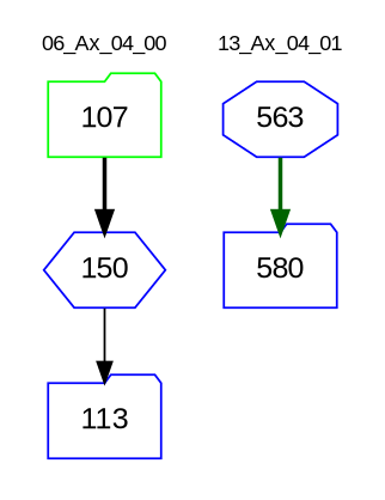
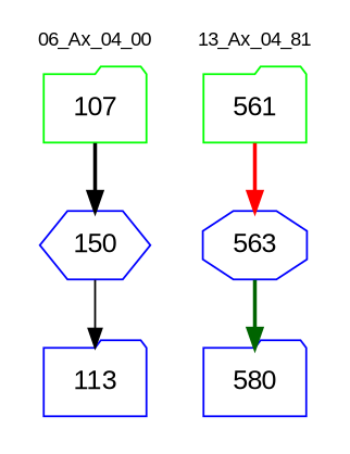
  digraph {
    fontname="Liberation Sans"
    node [color=blue fontname="Liberation Sans" shape=folder]
    edge [color=black fontname="Liberation Sans" style=bold]
    n1 [color=green label=107]
    n2 [label=150 shape=hexagon]
    n3 [label=113]
+   n4 [color=green label=561]
    n5 [label=563 shape=octagon]
    n6 [label=580]
    subgraph cluster_1 {
      color=white
      fontsize=10
      label="06_Ax_04_00"
      n1
      n2
      n3
    }
    subgraph cluster_2 {
      color=white
      fontsize=10
-     label="13_Ax_04_01"
+     label="13_Ax_04_81"
+     n4
      n5
      n6
    }
    n1 -> n2
    n2 -> n3 [style=solid]
+   n4 -> n5 [color=red]
    n5 -> n6 [color=darkgreen]
  }
